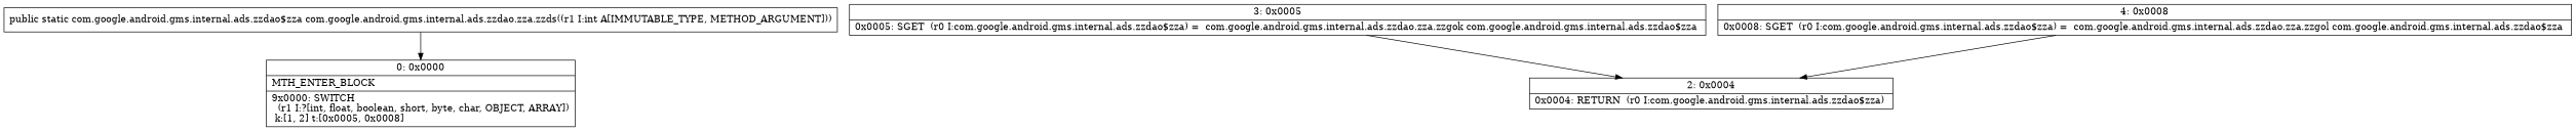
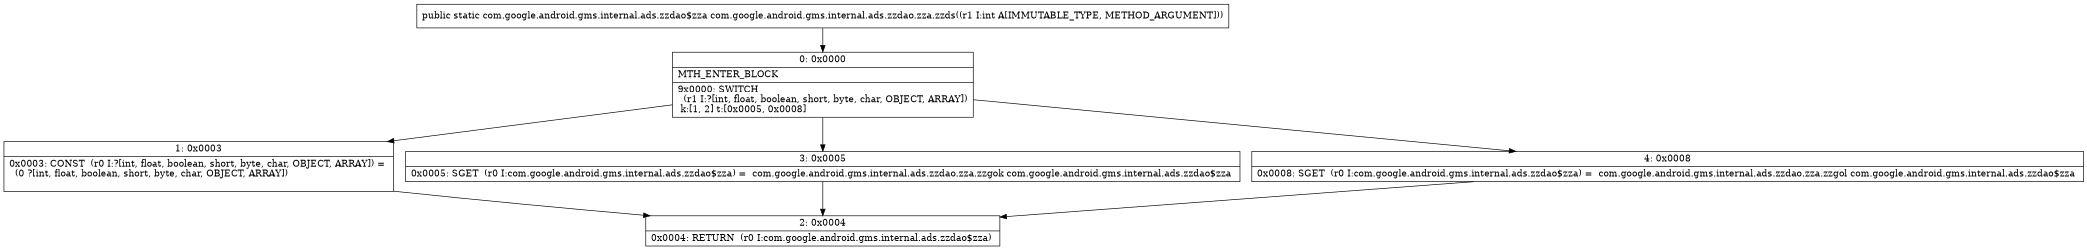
  digraph {
    node [shape=record]
    n1 [label="{0\:\ 0x0000|MTH_ENTER_BLOCK\l|9x0000: SWITCH  \l  (r1 I:?[int, float, boolean, short, byte, char, OBJECT, ARRAY])\l k:[1, 2] t:[0x0005, 0x0008] \l}"]
+   n2 [label="{1\:\ 0x0003|0x0003: CONST  (r0 I:?[int, float, boolean, short, byte, char, OBJECT, ARRAY]) = \l  (0 ?[int, float, boolean, short, byte, char, OBJECT, ARRAY])\l \l}"]
    n3 [label="{3\:\ 0x0005|0x0005: SGET  (r0 I:com.google.android.gms.internal.ads.zzdao$zza) =  com.google.android.gms.internal.ads.zzdao.zza.zzgok com.google.android.gms.internal.ads.zzdao$zza \l}"]
    n4 [label="{4\:\ 0x0008|0x0008: SGET  (r0 I:com.google.android.gms.internal.ads.zzdao$zza) =  com.google.android.gms.internal.ads.zzdao.zza.zzgol com.google.android.gms.internal.ads.zzdao$zza \l}"]
    n5 [label="{2\:\ 0x0004|0x0004: RETURN  (r0 I:com.google.android.gms.internal.ads.zzdao$zza) \l}"]
    n6 [label="{public static com.google.android.gms.internal.ads.zzdao$zza com.google.android.gms.internal.ads.zzdao.zza.zzds((r1 I:int A[IMMUTABLE_TYPE, METHOD_ARGUMENT])) }"]
+   n1 -> n2
+   n1 -> n3
+   n1 -> n4
+   n2 -> n5
    n3 -> n5
    n4 -> n5
    n6 -> n1
  }
